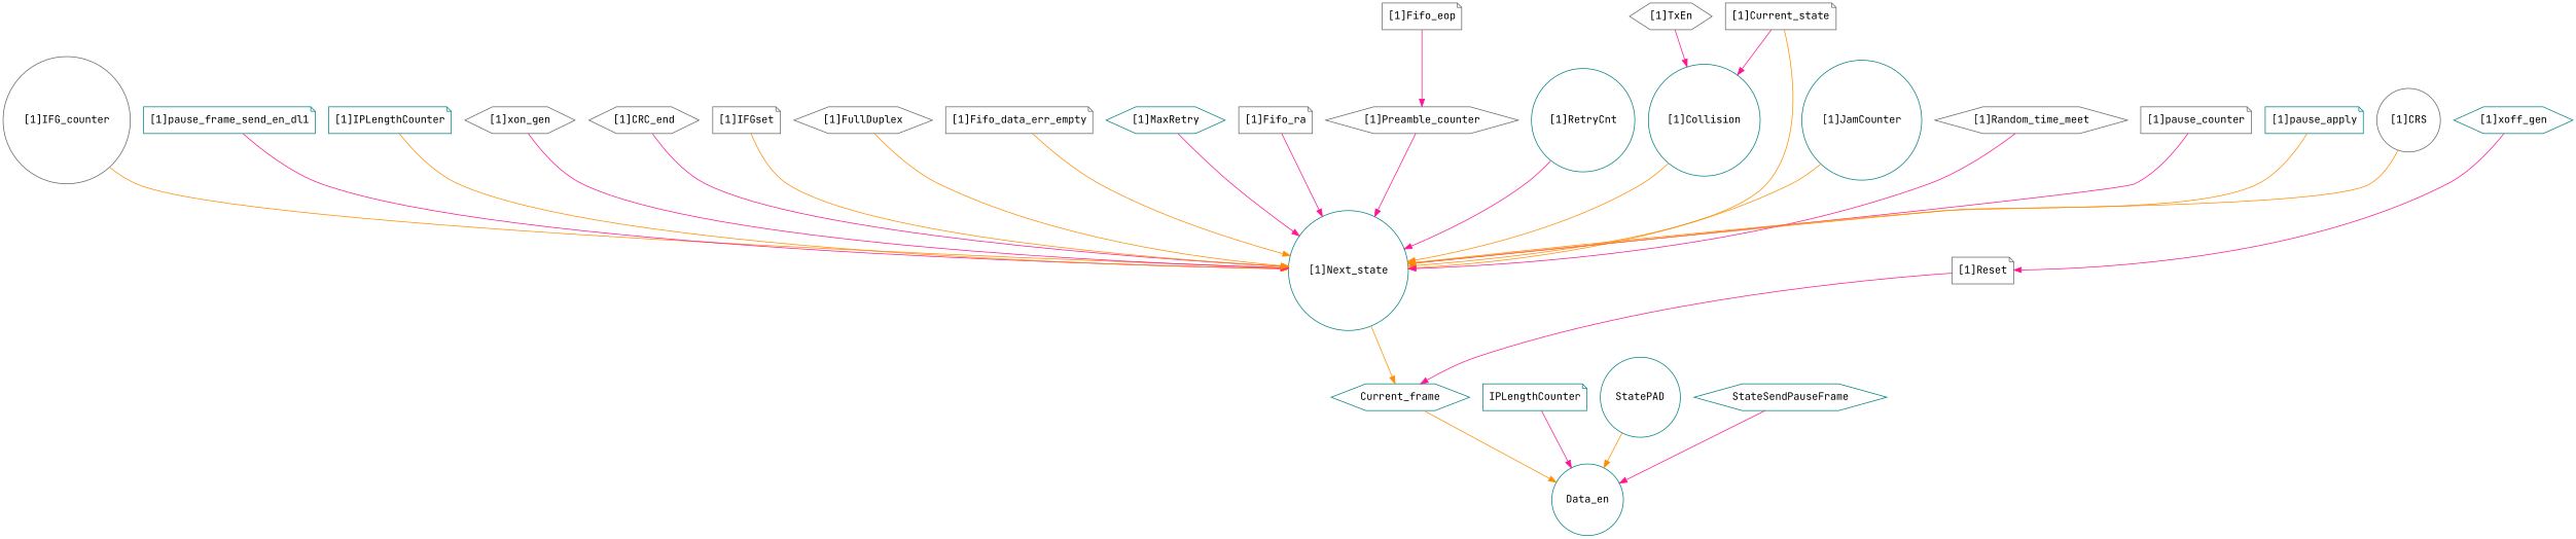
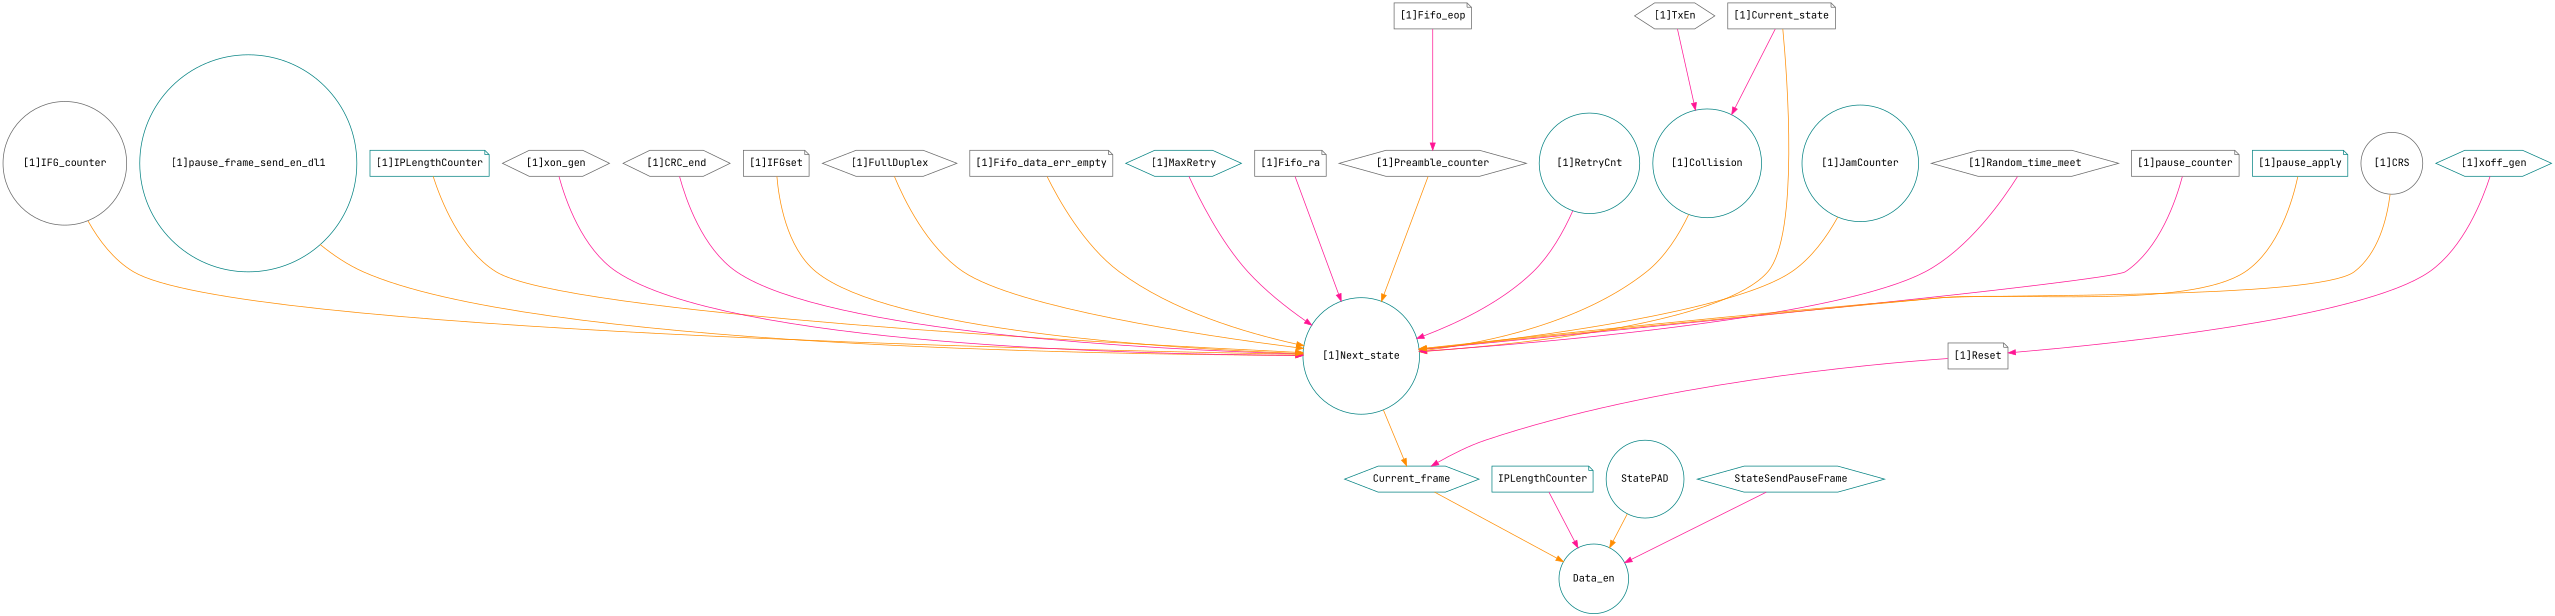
  strict digraph {
    fontname="JetBrains Mono"
    node [color=gray40 complexity=9 fontname="JetBrains Mono" importance=0.72005544248 rank=0.00522775236308 shape=note]
    edge [color=deeppink fontname="JetBrains Mono"]
    "[1]IFG_counter" [complexity=15 importance=0.725989747107 rank=0.0483993164738 shape=circle]
    "[1]Next_state" [color=teal complexity=8 importance=0.177906046637 rank=0.0222382558297 shape=circle]
    n3 [color=teal complexity=6 importance=0.0850934710214 label=Current_frame rank=0.0141822451702 shape=hexagon]
    Data_en [color=teal complexity=0 importance=0.0114676291244 rank=0.0 shape=circle]
-   "[1]pause_frame_send_en_dl1" [color=teal complexity=19 importance=0.724393374934 rank=0.0381259671018]
+   "[1]pause_frame_send_en_dl1" [color=teal complexity=19 importance=0.724393374934 rank=0.0381259671018 shape=circle]
    "[1]IPLengthCounter" [color=teal complexity=12 importance=1.25753315648 rank=0.104794429706]
    "[1]xon_gen" [complexity=19 rank=0.0378976548673 shape=hexagon]
    n8 [color=teal complexity=6 importance=0.0313665141785 label=IPLengthCounter]
    "[1]CRC_end" [importance=0.364243349205 rank=0.040471483245 shape=hexagon]
    "[1]IFGset" [complexity=15 rank=0.0480036961653]
    "[1]FullDuplex" [complexity=45 importance=7.12467312143 rank=0.158326069365 shape=hexagon]
    "[1]Fifo_data_err_empty" [rank=0.0800061602755]
    StatePAD [color=teal complexity=6 importance=0.0313665141785 shape=circle]
    "[1]MaxRetry" [color=teal complexity=13 importance=0.897961489117 rank=0.0690739607013 shape=hexagon]
    "[1]Fifo_ra" [complexity=16 rank=0.045003465155]
    "[1]Preamble_counter" [complexity=13 importance=0.723647679624 rank=0.0556652061249 shape=hexagon]
    "[1]RetryCnt" [color=teal complexity=13 importance=0.911819228971 rank=0.0701399406901 shape=circle]
    "[1]xoff_gen" [color=teal complexity=19 rank=0.0378976548673 shape=hexagon]
    "[1]Reset" [complexity=7 importance=0.178618197972 rank=0.0255168854246]
    "[1]TxEn" [complexity=26 importance=3.41478457549 rank=0.131337868288 shape=hexagon]
    "[1]Collision" [color=teal complexity=23 importance=3.3975596519 rank=0.147719984865 shape=circle]
    "[1]Fifo_eop" [complexity=13 importance=1.60958567567 rank=0.123814282744]
    "[1]Current_state" [complexity=33 importance=9.44530816806 rank=0.286221459638]
    "[1]JamCounter" [color=teal complexity=11 importance=0.545177981187 rank=0.0495616346534 shape=circle]
    "[1]Random_time_meet" [importance=0.364243349205 rank=0.040471483245 shape=hexagon]
    "[1]pause_counter" [importance=0.370177653832 rank=0.0411308504258]
    "[1]pause_apply" [color=teal importance=0.542149395842 rank=0.0602388217602]
    StateSendPauseFrame [color=teal complexity=6 importance=0.0313665141785 shape=hexagon]
    "[1]CRS" [complexity=26 importance=3.40599090783 rank=0.130999650301 shape=circle]
    "[1]IFG_counter" -> "[1]Next_state" [color=darkorange]
    "[1]Next_state" -> n3 [color=darkorange]
    n3 -> Data_en [color=darkorange]
-   "[1]pause_frame_send_en_dl1" -> "[1]Next_state"
+   "[1]pause_frame_send_en_dl1" -> "[1]Next_state" [color=darkorange]
    "[1]IPLengthCounter" -> "[1]Next_state" [color=darkorange]
    "[1]xon_gen" -> "[1]Next_state"
    n8 -> Data_en
    "[1]CRC_end" -> "[1]Next_state"
    "[1]IFGset" -> "[1]Next_state" [color=darkorange]
    "[1]FullDuplex" -> "[1]Next_state" [color=darkorange]
    "[1]Fifo_data_err_empty" -> "[1]Next_state" [color=darkorange]
    StatePAD -> Data_en [color=darkorange]
    "[1]MaxRetry" -> "[1]Next_state"
    "[1]Fifo_ra" -> "[1]Next_state"
-   "[1]Preamble_counter" -> "[1]Next_state"
+   "[1]Preamble_counter" -> "[1]Next_state" [color=darkorange]
    "[1]RetryCnt" -> "[1]Next_state"
    "[1]xoff_gen" -> "[1]Reset"
    "[1]Reset" -> n3
    "[1]TxEn" -> "[1]Collision"
    "[1]Collision" -> "[1]Next_state" [color=darkorange]
    "[1]Fifo_eop" -> "[1]Preamble_counter"
    "[1]Current_state" -> "[1]Next_state" [color=darkorange]
    "[1]Current_state" -> "[1]Collision"
    "[1]JamCounter" -> "[1]Next_state" [color=darkorange]
    "[1]Random_time_meet" -> "[1]Next_state"
    "[1]pause_counter" -> "[1]Next_state"
    "[1]pause_apply" -> "[1]Next_state" [color=darkorange]
    StateSendPauseFrame -> Data_en
    "[1]CRS" -> "[1]Next_state" [color=darkorange]
  }
